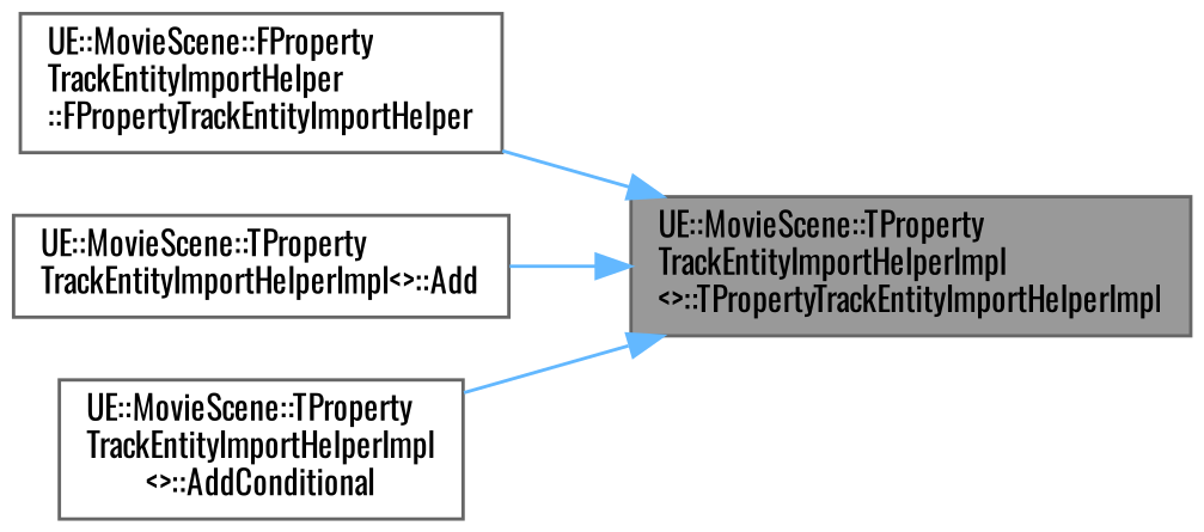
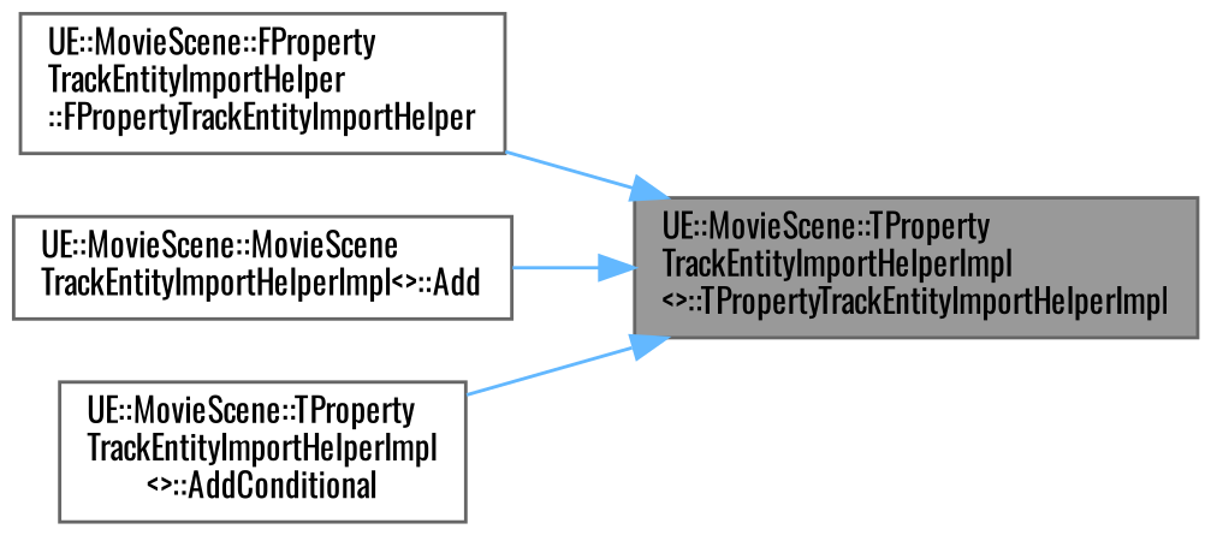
  digraph {
    rankdir=RL
    fontname=Oswald
    node [color=grey40 fillcolor=white fontname=Oswald fontsize=10 shape=box style=filled]
    edge [color=steelblue1 dir=back fontname=Oswald fontsize=10 labelfontname=Helvetica labelfontsize=10 style=solid]
    n1 [color=gray40 fillcolor=grey60 fontcolor=black height=0.2 label="UE::MovieScene::TProperty\lTrackEntityImportHelperImpl\l\<\>::TPropertyTrackEntityImportHelperImpl" width=0.4]
    n2 [height=0.2 label="UE::MovieScene::FProperty\lTrackEntityImportHelper\l::FPropertyTrackEntityImportHelper" width=0.4]
-   n3 [height=0.2 label="UE::MovieScene::TProperty\lTrackEntityImportHelperImpl\<\>::Add" width=0.4]
+   n3 [height=0.2 label="UE::MovieScene::MovieScene\lTrackEntityImportHelperImpl\<\>::Add" width=0.4]
    n4 [height=0.2 label="UE::MovieScene::TProperty\lTrackEntityImportHelperImpl\l\<\>::AddConditional" width=0.4]
    n1 -> n2
    n1 -> n3
    n1 -> n4
  }
